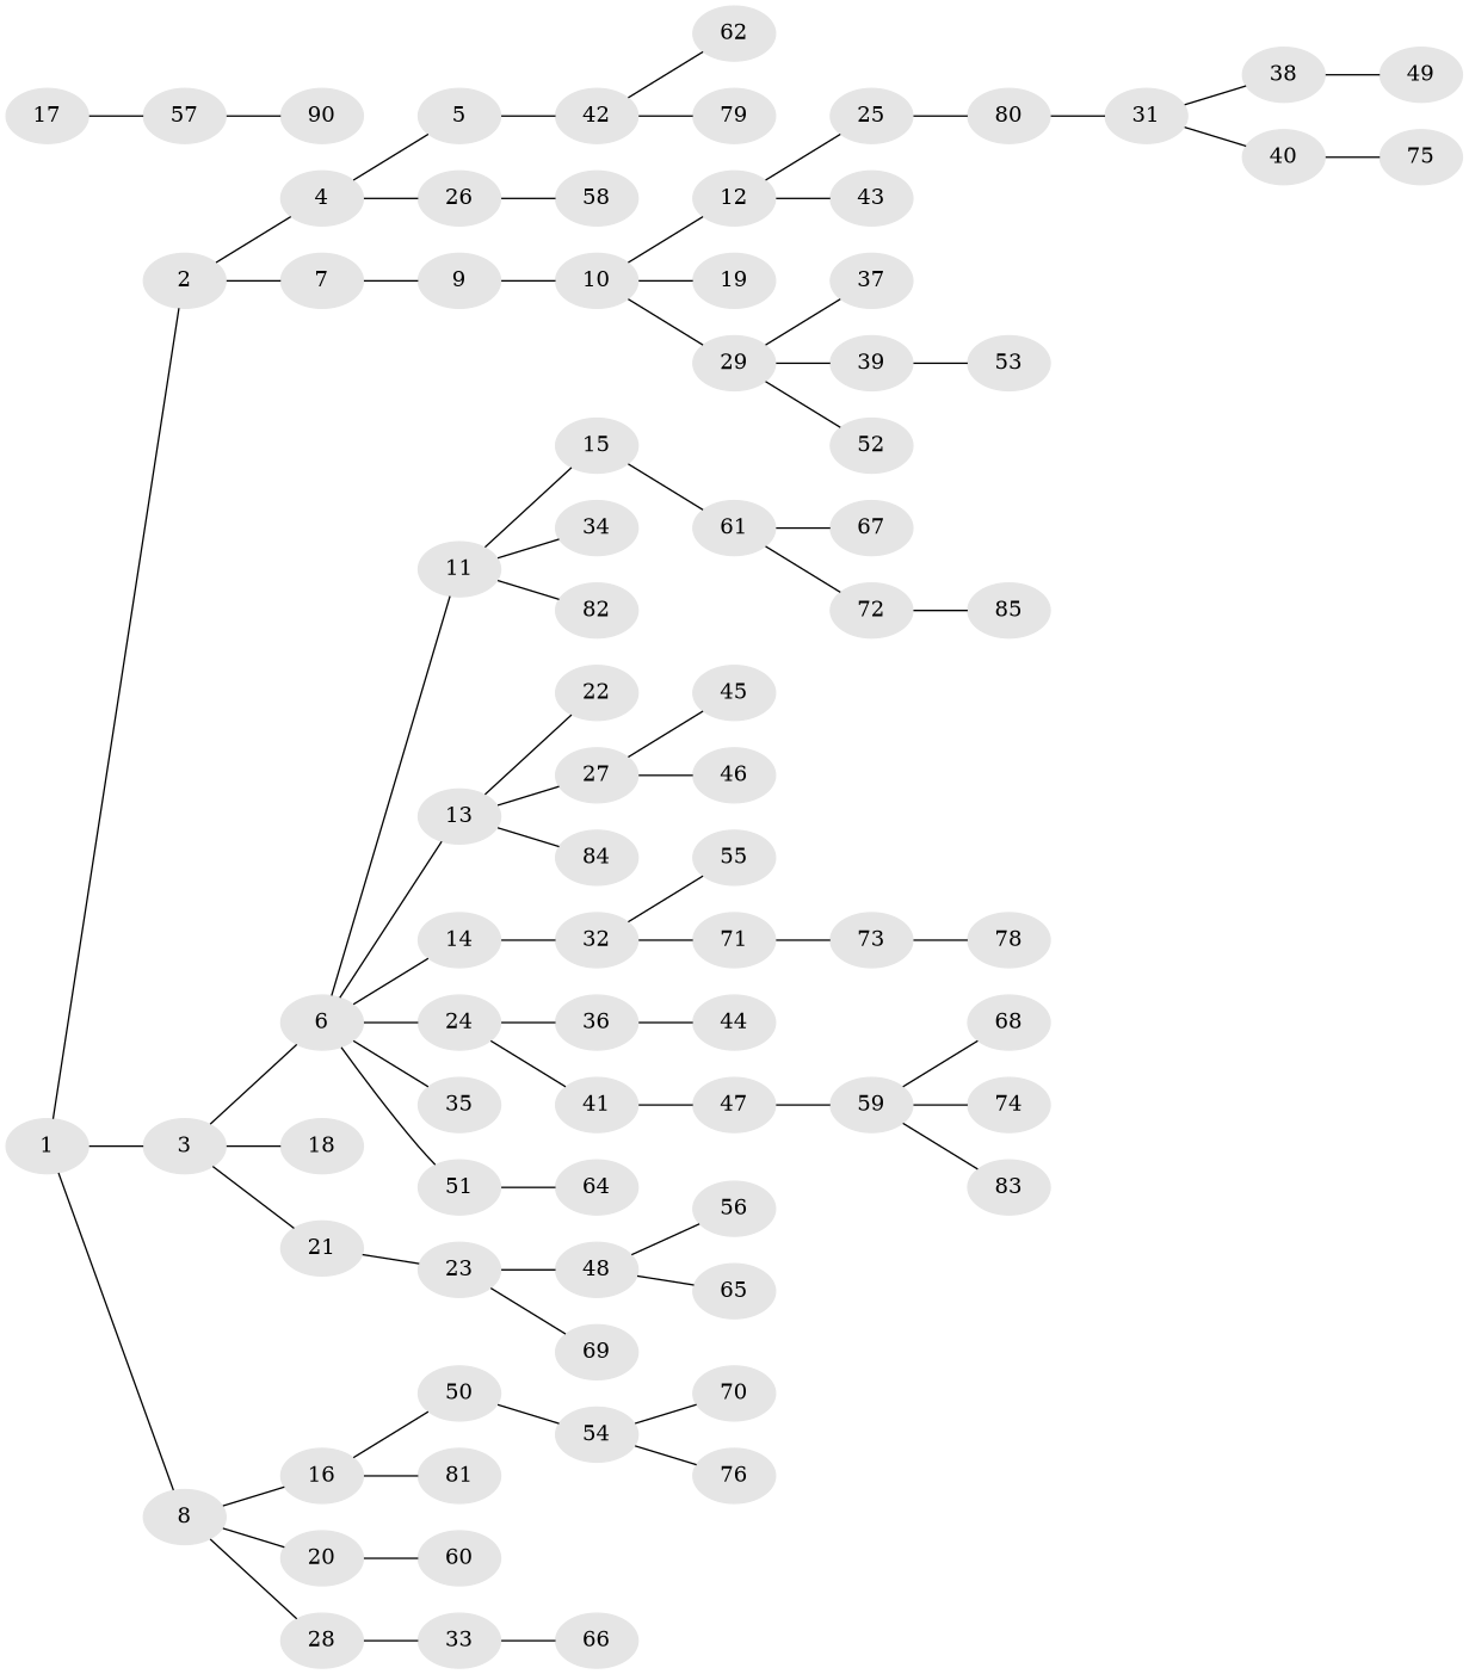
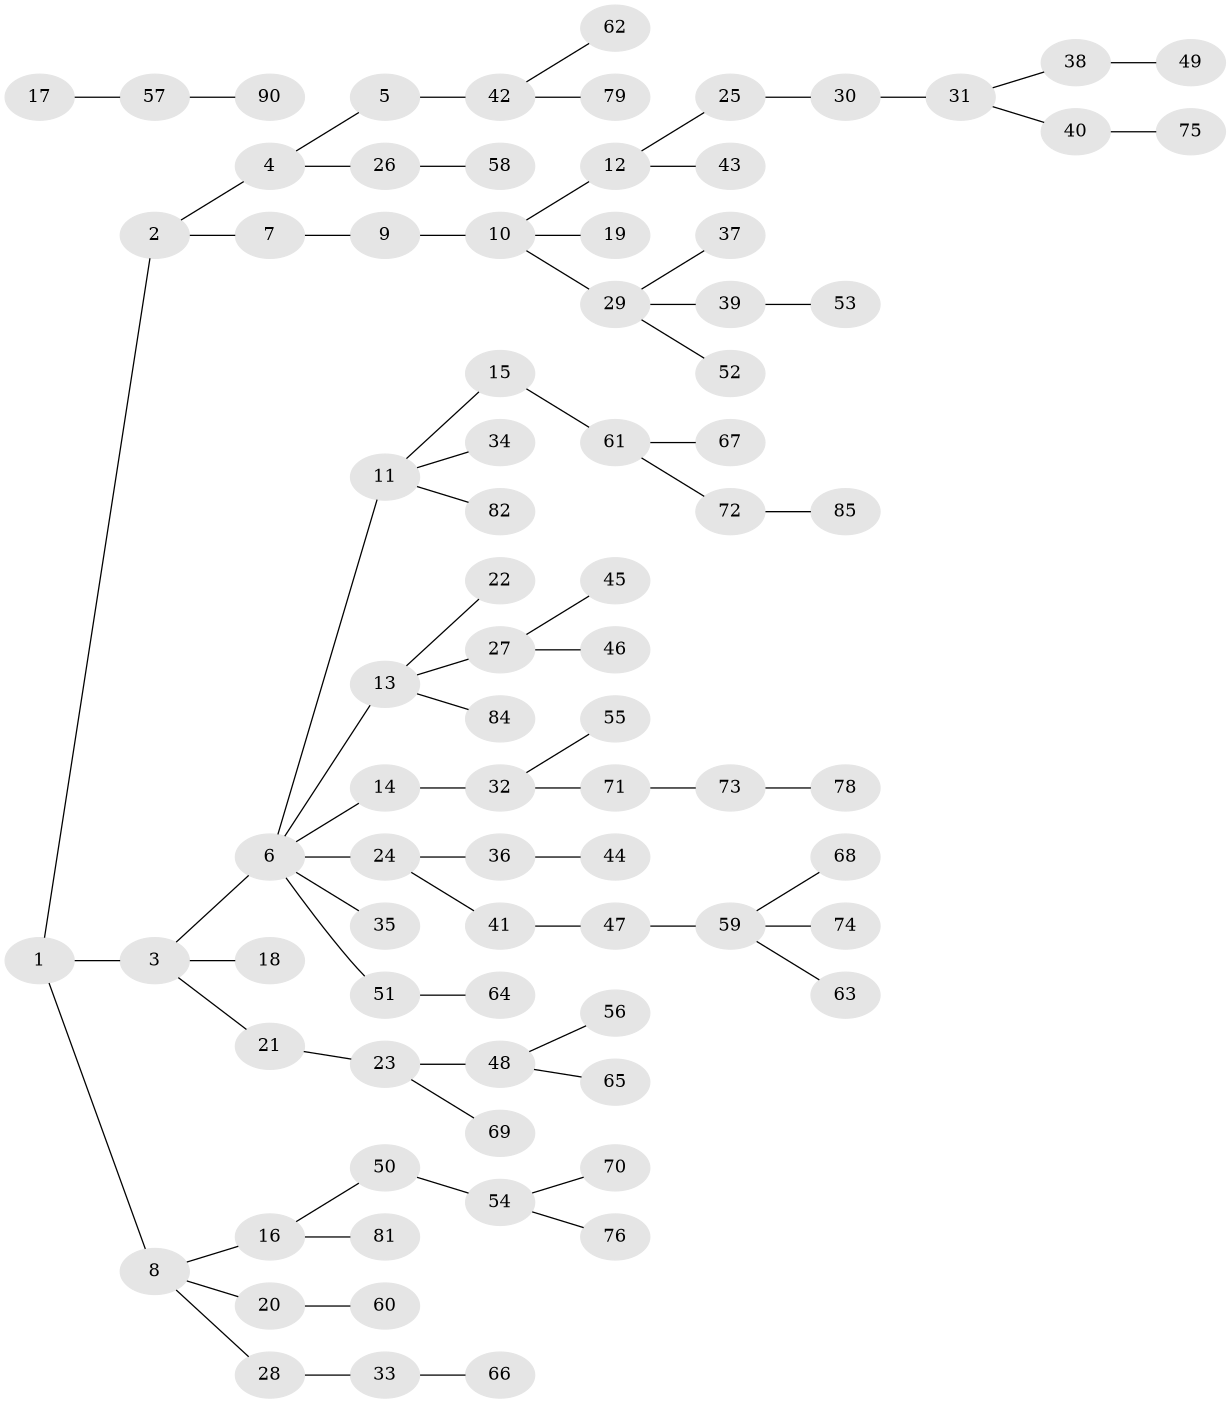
  graph {
    rankdir=LR
    node [color=gray90 style=filled]
    edge [weight=1.0]
    1
    2
    3
    8
    4
    7
    6
    18
    21
    16
    20
    28
    5
    26
    9
    11
    13
    14
    24
    35
    51
    23
    42
    58
    17
    57
    62
    79
    15
    34
    82
    22
    27
    84
    32
    36
    41
    64
    10
    50
    81
    60
    33
    12
    19
    29
    25
    43
    37
    39
    52
    61
-   30 [label=80]
+   30
    45
    46
    55
    71
    67
    72
    54
    n61 [label=90]
    48
    69
    56
    65
    44
    47
    31
    66
    53
    38
    40
    49
    75
    73
    59
    68
    74
-   83
+   83 [label=63]
    70
    76
    85
    78
    1 -- 2
    1 -- 3
    1 -- 8
    2 -- 4
    2 -- 7
    3 -- 6
    3 -- 18
    3 -- 21
    8 -- 16
    8 -- 20
    8 -- 28
    4 -- 5
    4 -- 26
    7 -- 9
    6 -- 11
    6 -- 13
    6 -- 14
    6 -- 24
    6 -- 35
    6 -- 51
    21 -- 23
    16 -- 50
    16 -- 81
    20 -- 60
    28 -- 33
    5 -- 42
    26 -- 58
    9 -- 10
    11 -- 15
    11 -- 34
    11 -- 82
    13 -- 22
    13 -- 27
    13 -- 84
    14 -- 32
    24 -- 36
    24 -- 41
    51 -- 64
    23 -- 48
    23 -- 69
    42 -- 62
    42 -- 79
    17 -- 57
    57 -- n61
    15 -- 61
    27 -- 45
    27 -- 46
    32 -- 55
    32 -- 71
    36 -- 44
    41 -- 47
    10 -- 12
    10 -- 19
    10 -- 29
    50 -- 54
    33 -- 66
    12 -- 25
    12 -- 43
    29 -- 37
    29 -- 39
    29 -- 52
    25 -- 30
    39 -- 53
    61 -- 67
    61 -- 72
    30 -- 31
    71 -- 73
    72 -- 85
    54 -- 70
    54 -- 76
    48 -- 56
    48 -- 65
    47 -- 59
    31 -- 38
    31 -- 40
    38 -- 49
    40 -- 75
    73 -- 78
    59 -- 68
    59 -- 74
    59 -- 83
  }
